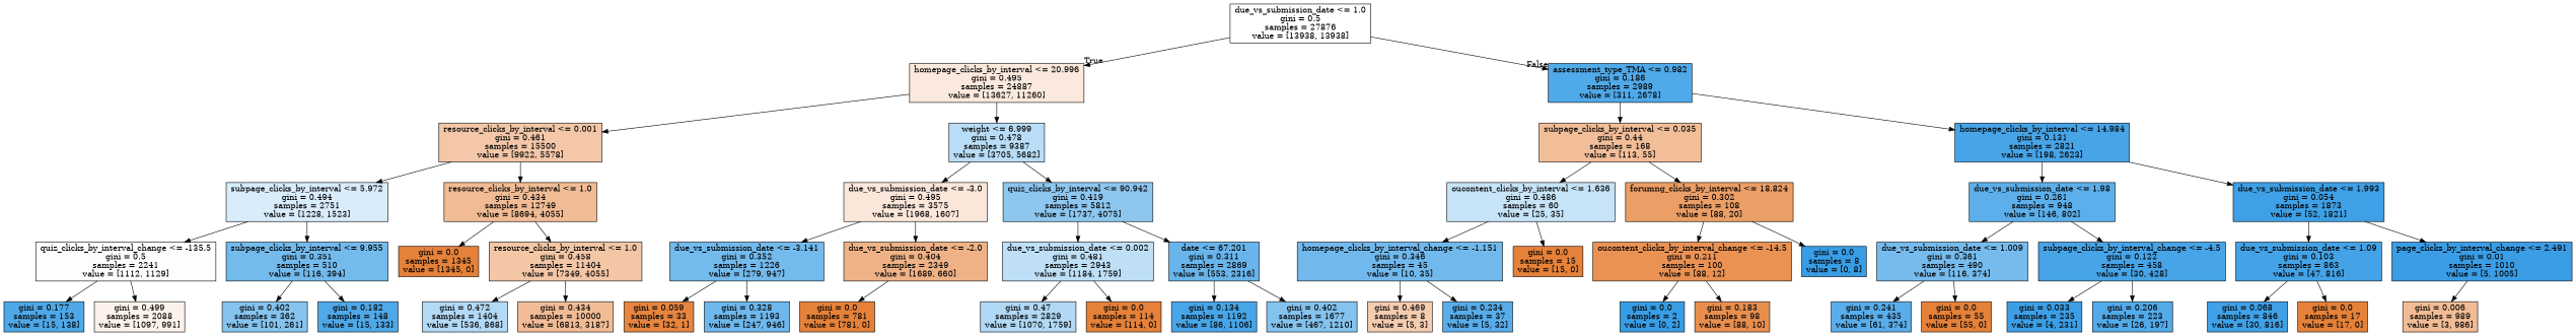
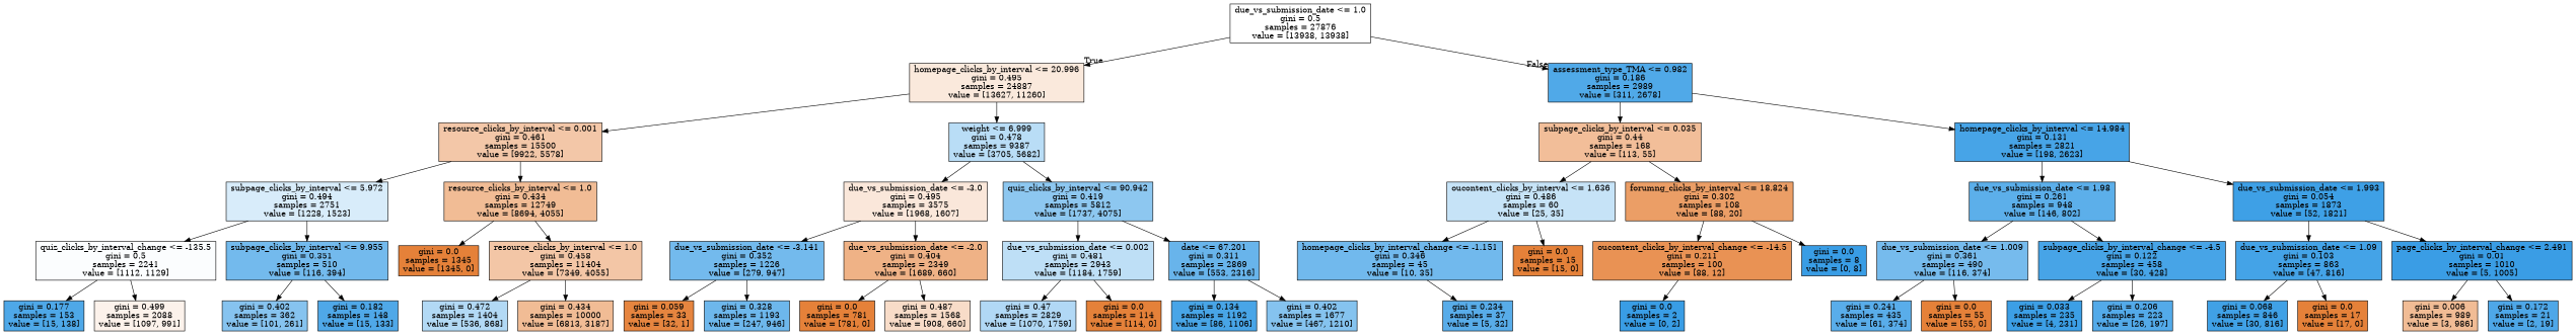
  digraph {
    node [color=black fillcolor="#e58139ff" shape=box style=filled]
    n1 [fillcolor="#e5813900" label="due_vs_submission_date <= 1.0\ngini = 0.5\nsamples = 27876\nvalue = [13938, 13938]"]
    n2 [fillcolor="#e581392c" label="homepage_clicks_by_interval <= 20.996\ngini = 0.495\nsamples = 24887\nvalue = [13627, 11260]"]
    n3 [fillcolor="#399de5e1" label="assessment_type_TMA <= 0.982\ngini = 0.186\nsamples = 2989\nvalue = [311, 2678]"]
    n4 [fillcolor="#e5813970" label="resource_clicks_by_interval <= 0.001\ngini = 0.461\nsamples = 15500\nvalue = [9922, 5578]"]
    n5 [fillcolor="#399de559" label="weight <= 6.999\ngini = 0.478\nsamples = 9387\nvalue = [3705, 5682]"]
    n6 [fillcolor="#e5813983" label="subpage_clicks_by_interval <= 0.035\ngini = 0.44\nsamples = 168\nvalue = [113, 55]"]
    n7 [fillcolor="#399de5ec" label="homepage_clicks_by_interval <= 14.984\ngini = 0.131\nsamples = 2821\nvalue = [198, 2623]"]
    n8 [fillcolor="#399de531" label="subpage_clicks_by_interval <= 5.972\ngini = 0.494\nsamples = 2751\nvalue = [1228, 1523]"]
    n9 [fillcolor="#e5813988" label="resource_clicks_by_interval <= 1.0\ngini = 0.434\nsamples = 12749\nvalue = [8694, 4055]"]
    n10 [fillcolor="#e581392f" label="due_vs_submission_date <= -3.0\ngini = 0.495\nsamples = 3575\nvalue = [1968, 1607]"]
    n11 [fillcolor="#399de592" label="quiz_clicks_by_interval <= 90.942\ngini = 0.419\nsamples = 5812\nvalue = [1737, 4075]"]
    n12 [fillcolor="#399de504" label="quiz_clicks_by_interval_change <= -135.5\ngini = 0.5\nsamples = 2241\nvalue = [1112, 1129]"]
    n13 [fillcolor="#399de5b4" label="subpage_clicks_by_interval <= 9.955\ngini = 0.351\nsamples = 510\nvalue = [116, 394]"]
    n14 [label="gini = 0.0\nsamples = 1345\nvalue = [1345, 0]"]
    n15 [fillcolor="#e5813972" label="resource_clicks_by_interval <= 1.0\ngini = 0.458\nsamples = 11404\nvalue = [7349, 4055]"]
    n16 [fillcolor="#399de5e3" label="gini = 0.177\nsamples = 153\nvalue = [15, 138]"]
    n17 [fillcolor="#e5813919" label="gini = 0.499\nsamples = 2088\nvalue = [1097, 991]"]
    n18 [fillcolor="#399de59c" label="gini = 0.402\nsamples = 362\nvalue = [101, 261]"]
    n19 [fillcolor="#399de5e2" label="gini = 0.182\nsamples = 148\nvalue = [15, 133]"]
    n20 [fillcolor="#399de562" label="gini = 0.472\nsamples = 1404\nvalue = [536, 868]"]
    n21 [fillcolor="#e5813988" label="gini = 0.434\nsamples = 10000\nvalue = [6813, 3187]"]
    n22 [fillcolor="#399de5b4" label="due_vs_submission_date <= -3.141\ngini = 0.352\nsamples = 1226\nvalue = [279, 947]"]
    n23 [fillcolor="#e581399b" label="due_vs_submission_date <= -2.0\ngini = 0.404\nsamples = 2349\nvalue = [1689, 660]"]
    n24 [fillcolor="#399de553" label="due_vs_submission_date <= 0.002\ngini = 0.481\nsamples = 2943\nvalue = [1184, 1759]"]
    n25 [fillcolor="#399de5c2" label="date <= 67.201\ngini = 0.311\nsamples = 2869\nvalue = [553, 2316]"]
    n26 [fillcolor="#e58139f7" label="gini = 0.059\nsamples = 33\nvalue = [32, 1]"]
    n27 [fillcolor="#399de5bc" label="gini = 0.328\nsamples = 1193\nvalue = [247, 946]"]
    n28 [label="gini = 0.0\nsamples = 781\nvalue = [781, 0]"]
+   n29 [fillcolor="#e5813946" label="gini = 0.487\nsamples = 1568\nvalue = [908, 660]"]
    n30 [fillcolor="#399de564" label="gini = 0.47\nsamples = 2829\nvalue = [1070, 1759]"]
    n31 [label="gini = 0.0\nsamples = 114\nvalue = [114, 0]"]
    n32 [fillcolor="#399de5eb" label="gini = 0.134\nsamples = 1192\nvalue = [86, 1106]"]
    n33 [fillcolor="#399de59d" label="gini = 0.402\nsamples = 1677\nvalue = [467, 1210]"]
    n34 [fillcolor="#399de549" label="oucontent_clicks_by_interval <= 1.636\ngini = 0.486\nsamples = 60\nvalue = [25, 35]"]
    n35 [fillcolor="#e58139c5" label="forumng_clicks_by_interval <= 18.824\ngini = 0.302\nsamples = 108\nvalue = [88, 20]"]
    n36 [fillcolor="#399de5d1" label="due_vs_submission_date <= 1.98\ngini = 0.261\nsamples = 948\nvalue = [146, 802]"]
    n37 [fillcolor="#399de5f8" label="due_vs_submission_date <= 1.993\ngini = 0.054\nsamples = 1873\nvalue = [52, 1821]"]
    n38 [fillcolor="#399de5b6" label="homepage_clicks_by_interval_change <= -1.151\ngini = 0.346\nsamples = 45\nvalue = [10, 35]"]
    n39 [label="gini = 0.0\nsamples = 15\nvalue = [15, 0]"]
    n40 [fillcolor="#e58139dc" label="oucontent_clicks_by_interval_change <= -14.5\ngini = 0.211\nsamples = 100\nvalue = [88, 12]"]
    n41 [fillcolor="#399de5ff" label="gini = 0.0\nsamples = 8\nvalue = [0, 8]"]
-   n42 [fillcolor="#e5813966" label="gini = 0.469\nsamples = 8\nvalue = [5, 3]"]
    n43 [fillcolor="#399de5d7" label="gini = 0.234\nsamples = 37\nvalue = [5, 32]"]
    n44 [fillcolor="#399de5ff" label="gini = 0.0\nsamples = 2\nvalue = [0, 2]"]
-   n45 [fillcolor="#e58139e2" label="gini = 0.183\nsamples = 98\nvalue = [88, 10]"]
    n46 [fillcolor="#399de5b0" label="due_vs_submission_date <= 1.009\ngini = 0.361\nsamples = 490\nvalue = [116, 374]"]
    n47 [fillcolor="#399de5ed" label="subpage_clicks_by_interval_change <= -4.5\ngini = 0.122\nsamples = 458\nvalue = [30, 428]"]
    n48 [fillcolor="#399de5f0" label="due_vs_submission_date <= 1.09\ngini = 0.103\nsamples = 863\nvalue = [47, 816]"]
    n49 [fillcolor="#399de5fe" label="page_clicks_by_interval_change <= 2.491\ngini = 0.01\nsamples = 1010\nvalue = [5, 1005]"]
    n50 [fillcolor="#399de5d5" label="gini = 0.241\nsamples = 435\nvalue = [61, 374]"]
    n51 [label="gini = 0.0\nsamples = 55\nvalue = [55, 0]"]
    n52 [fillcolor="#399de5fb" label="gini = 0.033\nsamples = 235\nvalue = [4, 231]"]
    n53 [fillcolor="#399de5dd" label="gini = 0.206\nsamples = 223\nvalue = [26, 197]"]
    n54 [fillcolor="#399de5f6" label="gini = 0.068\nsamples = 846\nvalue = [30, 816]"]
    n55 [label="gini = 0.0\nsamples = 17\nvalue = [17, 0]"]
    n56 [fillcolor="#e5813988" label="gini = 0.006\nsamples = 989\nvalue = [3, 986]"]
+   n57 [fillcolor="#399de5e4" label="gini = 0.172\nsamples = 21\nvalue = [2, 19]"]
    n1 -> n2 [headlabel=True labelangle=45 labeldistance=2.5]
    n1 -> n3 [headlabel=False labelangle=-45 labeldistance=2.5]
    n2 -> n4
    n2 -> n5
    n3 -> n6
    n3 -> n7
    n4 -> n8
    n4 -> n9
    n5 -> n10
    n5 -> n11
    n6 -> n34
    n6 -> n35
    n7 -> n36
    n7 -> n37
    n8 -> n12
    n8 -> n13
    n9 -> n14
    n9 -> n15
    n10 -> n22
    n10 -> n23
    n11 -> n24
    n11 -> n25
    n12 -> n16
    n12 -> n17
    n13 -> n18
    n13 -> n19
    n15 -> n20
    n15 -> n21
    n22 -> n26
    n22 -> n27
    n23 -> n28
+   n23 -> n29
    n24 -> n30
    n24 -> n31
    n25 -> n32
    n25 -> n33
    n34 -> n38
    n34 -> n39
    n35 -> n40
    n35 -> n41
    n36 -> n46
    n36 -> n47
    n37 -> n48
    n37 -> n49
-   n38 -> n42
    n38 -> n43
    n40 -> n44
-   n40 -> n45
    n46 -> n50
    n46 -> n51
    n47 -> n52
    n47 -> n53
    n48 -> n54
    n48 -> n55
    n49 -> n56
+   n49 -> n57
  }
